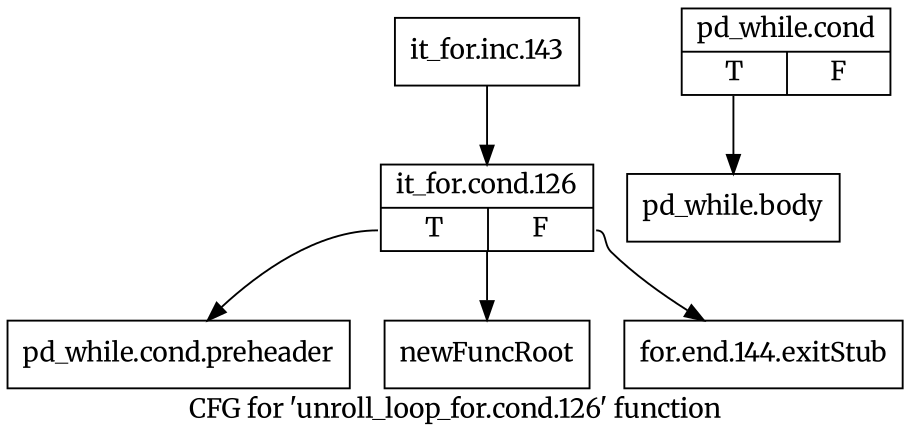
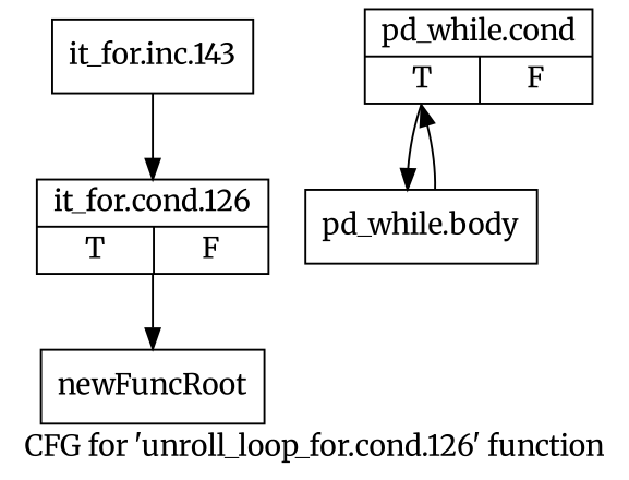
  digraph {
    fontname=Merriweather
    label="CFG for 'unroll_loop_for.cond.126' function"
    node [fontname=Merriweather shape=record]
    edge [fontname=Merriweather]
    n1 [label="{newFuncRoot}"]
    n2 [label="{it_for.cond.126|{<s0>T|<s1>F}}"]
-   n3 [label="{for.end.144.exitStub}"]
-   n4 [label="{pd_while.cond.preheader}"]
    n5 [label="{pd_while.cond|{<s0>T|<s1>F}}"]
    n6 [label="{pd_while.body}"]
    n7 [label="{it_for.inc.143}"]
    n2 -> n1
-   n2 -> n3 [tailport=s1]
-   n2 -> n4 [tailport=s0]
    n5 -> n6 [tailport=s0]
+   n6 -> n5
    n7 -> n2
  }
